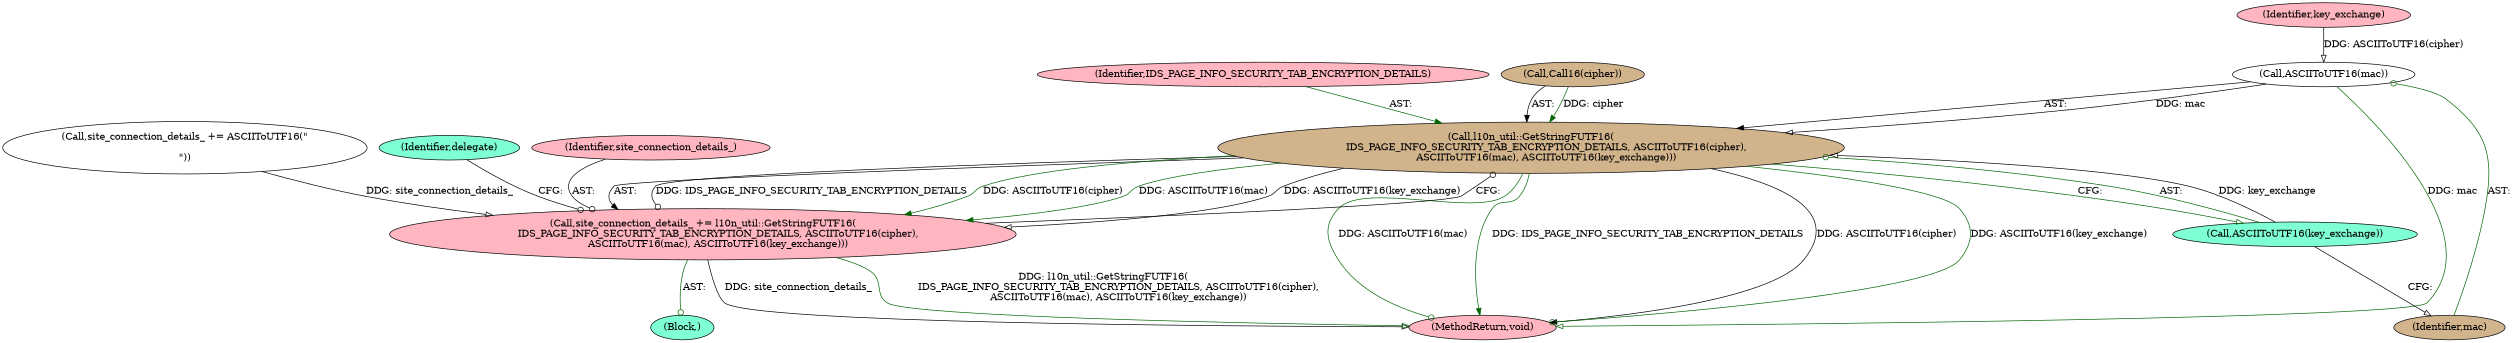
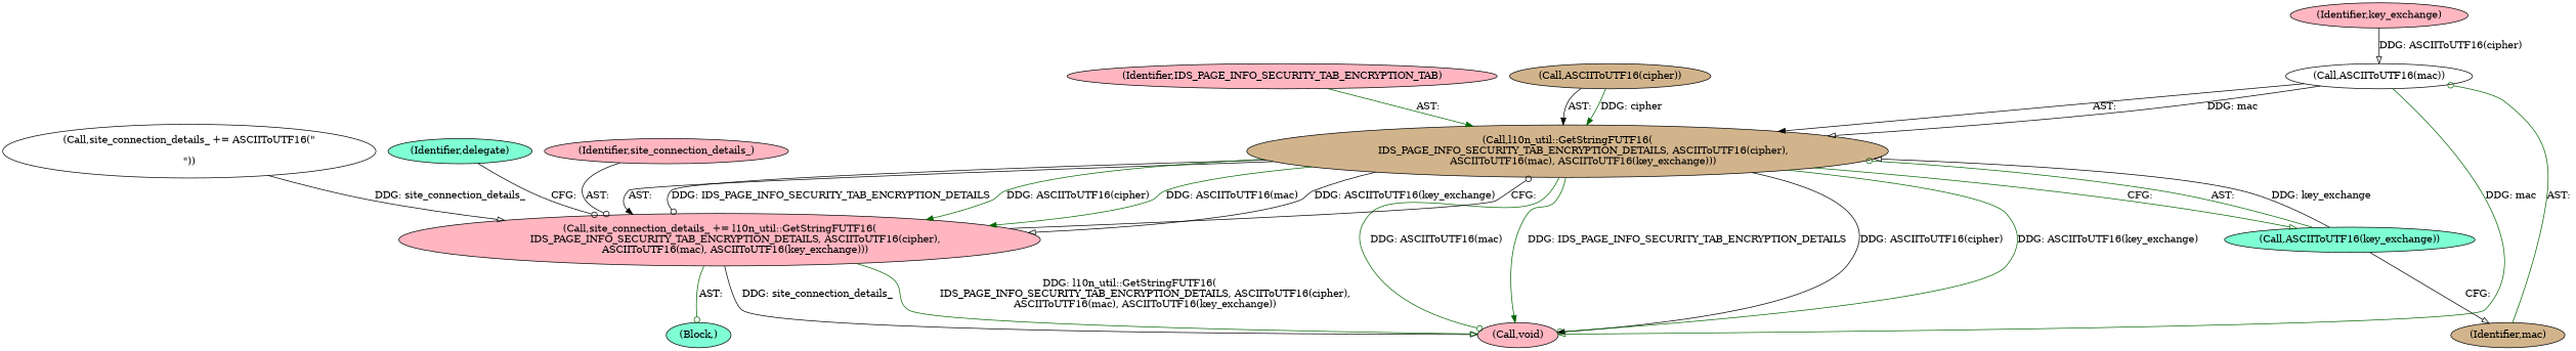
  digraph {
    node [fillcolor=lightpink style=filled]
    edge [arrowhead=onormal color=black]
    n1 [fillcolor=white label="(Call,ASCIIToUTF16(mac))"]
    n2 [fillcolor=tan label="(Call,l10n_util::GetStringFUTF16(\n          IDS_PAGE_INFO_SECURITY_TAB_ENCRYPTION_DETAILS, ASCIIToUTF16(cipher),\n          ASCIIToUTF16(mac), ASCIIToUTF16(key_exchange)))"]
-   n3 [label="(MethodReturn,void)"]
+   n3 [label="(Call,void)"]
    n4 [label="(Call,site_connection_details_ += l10n_util::GetStringFUTF16(\n          IDS_PAGE_INFO_SECURITY_TAB_ENCRYPTION_DETAILS, ASCIIToUTF16(cipher),\n          ASCIIToUTF16(mac), ASCIIToUTF16(key_exchange)))"]
    n5 [fillcolor=aquamarine label="(Call,ASCIIToUTF16(key_exchange))"]
    n6 [fillcolor=tan label="(Identifier,mac)"]
    n7 [fillcolor=aquamarine label="(Block,)"]
-   n8 [label="(Identifier,IDS_PAGE_INFO_SECURITY_TAB_ENCRYPTION_DETAILS)"]
+   n8 [label="(Identifier,IDS_PAGE_INFO_SECURITY_TAB_ENCRYPTION_TAB)"]
    n9 [fillcolor=white label="(Call,site_connection_details_ += ASCIIToUTF16(\"\n\n\"))"]
-   n10 [fillcolor=tan label="(Call,Call16(cipher))"]
+   n10 [fillcolor=tan label="(Call,ASCIIToUTF16(cipher))"]
    n11 [fillcolor=aquamarine label="(Identifier,delegate)"]
    n12 [label="(Identifier,site_connection_details_)"]
    n13 [label="(Identifier,key_exchange)"]
    n1 -> n2 [arrowhead=normal label="AST: "]
    n1 -> n2 [label="DDG: mac"]
    n1 -> n3 [color=darkgreen label="DDG: mac"]
    n2 -> n3 [arrowhead=odot color=darkgreen label="DDG: ASCIIToUTF16(mac)"]
    n2 -> n3 [arrowhead=normal color=darkgreen label="DDG: IDS_PAGE_INFO_SECURITY_TAB_ENCRYPTION_DETAILS"]
    n2 -> n3 [arrowhead=normal label="DDG: ASCIIToUTF16(cipher)"]
    n2 -> n3 [arrowhead=odot color=darkgreen label="DDG: ASCIIToUTF16(key_exchange)"]
    n2 -> n4 [arrowhead=normal label="AST: "]
    n2 -> n4 [arrowhead=odot label="DDG: IDS_PAGE_INFO_SECURITY_TAB_ENCRYPTION_DETAILS"]
    n2 -> n4 [arrowhead=normal color=darkgreen label="DDG: ASCIIToUTF16(cipher)"]
    n2 -> n4 [arrowhead=normal color=darkgreen label="DDG: ASCIIToUTF16(mac)"]
    n2 -> n4 [label="DDG: ASCIIToUTF16(key_exchange)"]
    n2 -> n5 [color=darkgreen label="CFG: "]
    n4 -> n2 [arrowhead=odot label="CFG: "]
    n4 -> n3 [label="DDG: site_connection_details_"]
    n4 -> n3 [color=darkgreen label="DDG: l10n_util::GetStringFUTF16(\n          IDS_PAGE_INFO_SECURITY_TAB_ENCRYPTION_DETAILS, ASCIIToUTF16(cipher),\n          ASCIIToUTF16(mac), ASCIIToUTF16(key_exchange))"]
    n4 -> n7 [arrowhead=odot color=darkgreen label="AST: "]
    n5 -> n2 [arrowhead=odot color=darkgreen label="AST: "]
    n5 -> n2 [label="DDG: key_exchange"]
    n5 -> n6 [label="CFG: "]
    n6 -> n1 [arrowhead=odot color=darkgreen label="AST: "]
    n8 -> n2 [arrowhead=normal color=darkgreen label="AST: "]
    n9 -> n4 [label="DDG: site_connection_details_"]
    n10 -> n2 [arrowhead=normal label="AST: "]
    n10 -> n2 [arrowhead=normal color=darkgreen label="DDG: cipher"]
    n11 -> n4 [arrowhead=odot label="CFG: "]
    n12 -> n4 [arrowhead=odot label="AST: "]
    n13 -> n1 [label="DDG: ASCIIToUTF16(cipher)"]
  }
